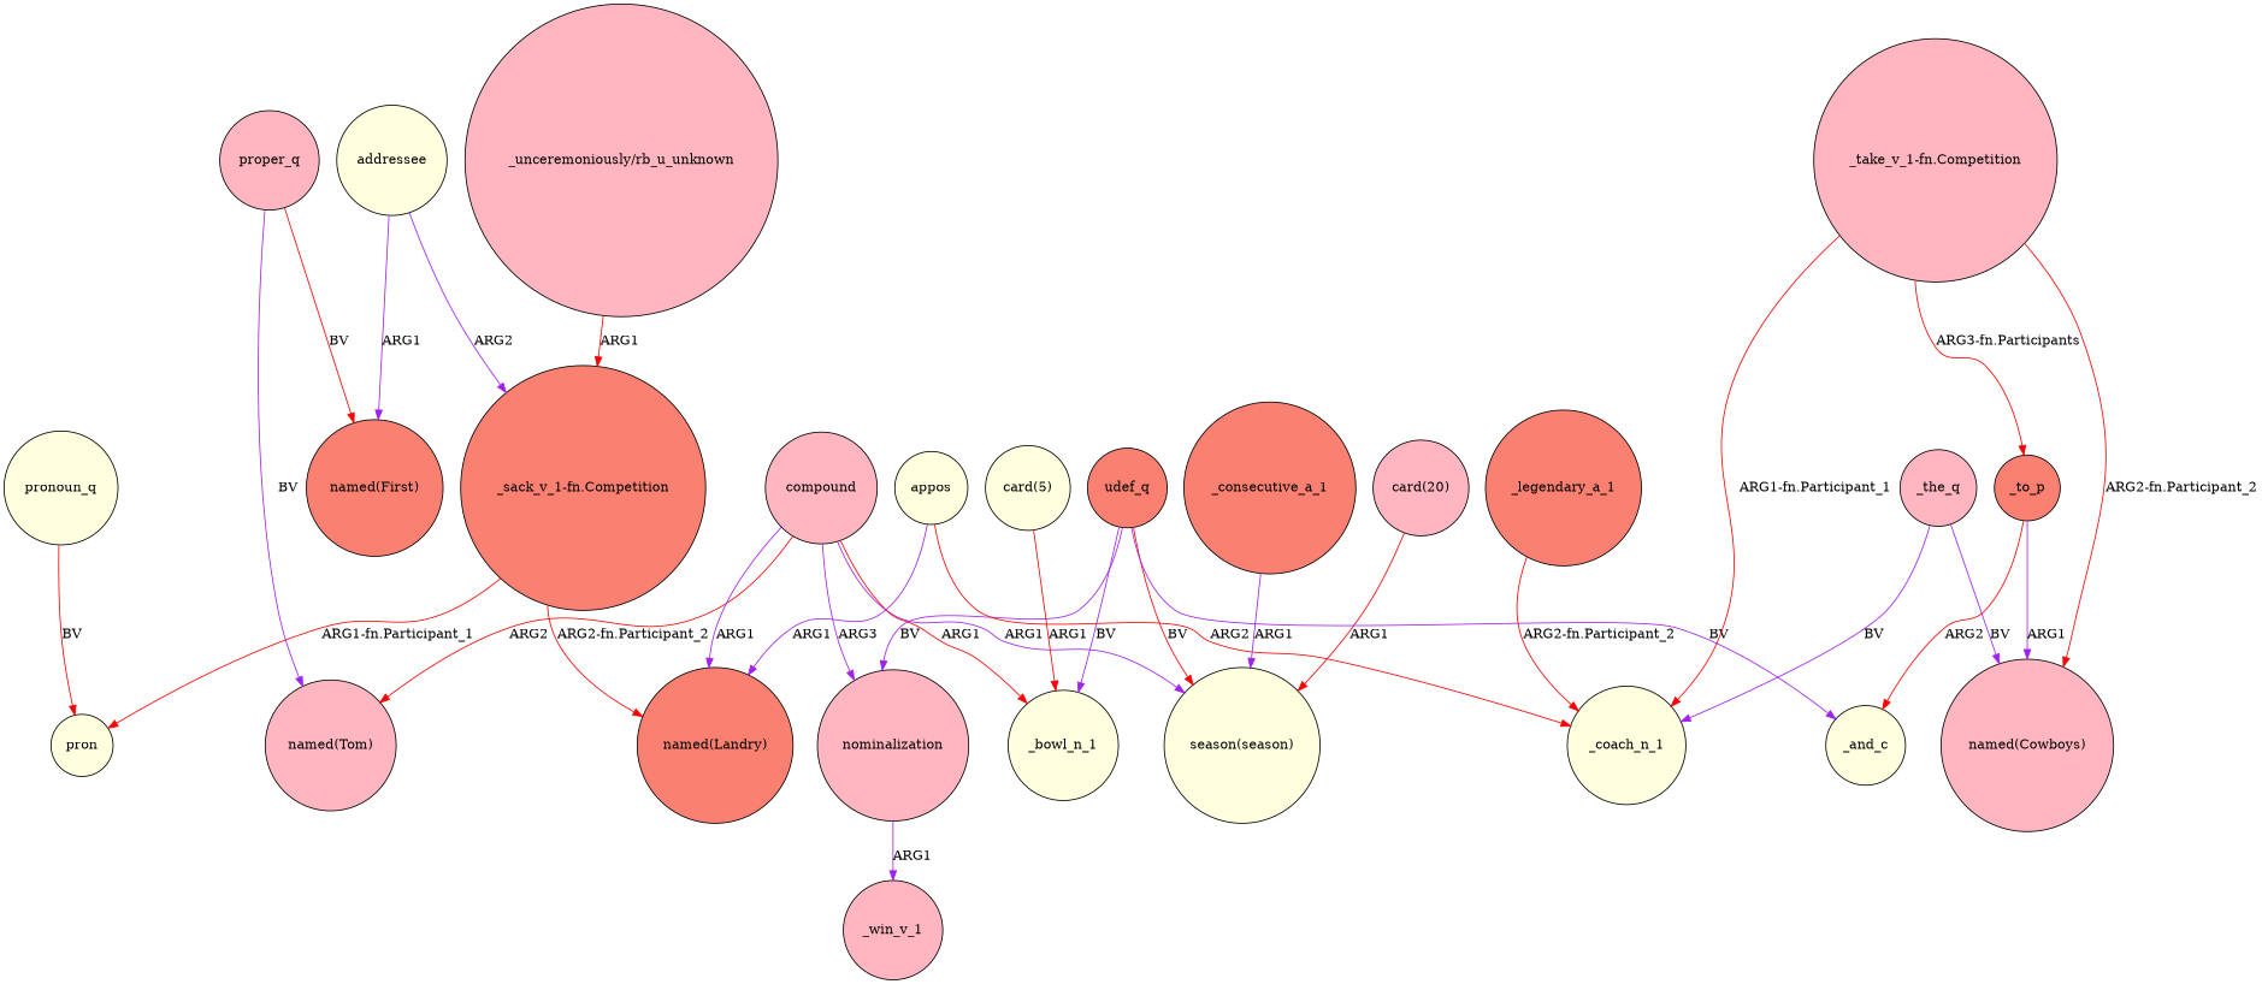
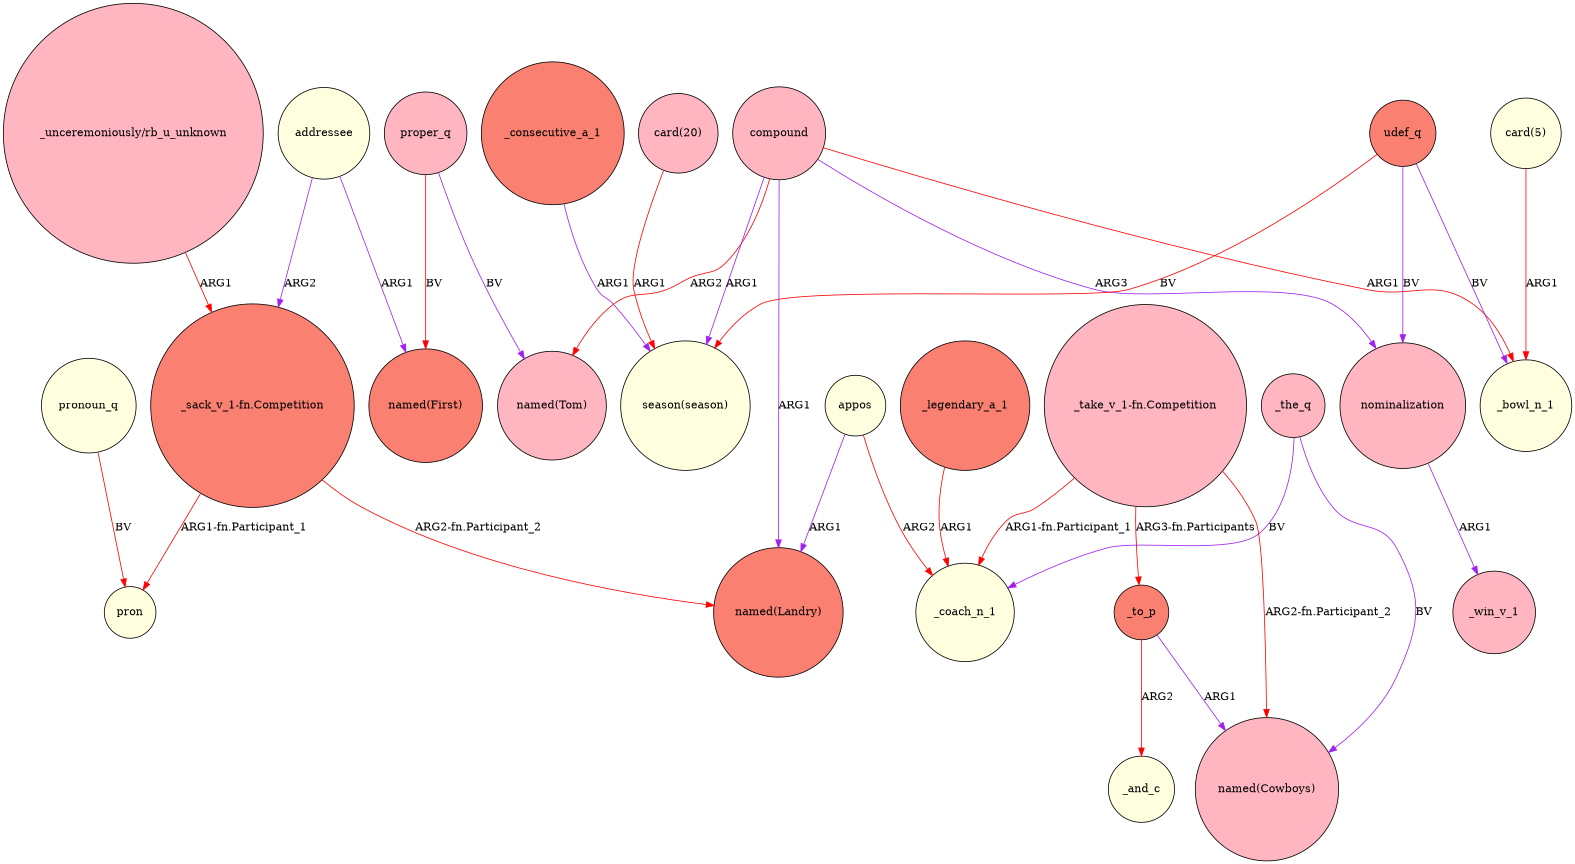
  digraph {
    node [fillcolor=lightpink shape=circle style=filled]
    edge [color=red]
    proper_q
    "named(Tom)"
    "named(First)" [fillcolor=salmon]
    "named(Landry)" [fillcolor=salmon]
    "_sack_v_1-fn.Competition" [fillcolor=salmon]
    pron [fillcolor=lightyellow]
    "season(season)" [fillcolor=lightyellow]
    "card(20)"
    compound
    nominalization
    _bowl_n_1 [fillcolor=lightyellow]
    _win_v_1
    udef_q [fillcolor=salmon]
    _and_c [fillcolor=lightyellow]
    _the_q
    "named(Cowboys)"
    _coach_n_1 [fillcolor=lightyellow]
    _to_p [fillcolor=salmon]
    appos [fillcolor=lightyellow]
    "_take_v_1-fn.Competition"
    _consecutive_a_1 [fillcolor=salmon]
    "_unceremoniously/rb_u_unknown"
    pronoun_q [fillcolor=lightyellow]
    addressee [fillcolor=lightyellow]
    _legendary_a_1 [fillcolor=salmon]
    "card(5)" [fillcolor=lightyellow]
    proper_q -> "named(Tom)" [color=purple label=BV]
    proper_q -> "named(First)" [label=BV]
    "_sack_v_1-fn.Competition" -> "named(Landry)" [label="ARG2-fn.Participant_2"]
    "_sack_v_1-fn.Competition" -> pron [label="ARG1-fn.Participant_1"]
    "card(20)" -> "season(season)" [label=ARG1]
    compound -> "named(Tom)" [label=ARG2]
    compound -> "named(Landry)" [color=purple label=ARG1]
    compound -> "season(season)" [color=purple label=ARG1]
    compound -> nominalization [color=purple label=ARG3]
    compound -> _bowl_n_1 [label=ARG1]
    nominalization -> _win_v_1 [color=purple label=ARG1]
    udef_q -> "season(season)" [label=BV]
    udef_q -> nominalization [color=purple label=BV]
    udef_q -> _bowl_n_1 [color=purple label=BV]
-   udef_q -> _and_c [color=purple label=BV]
    _the_q -> "named(Cowboys)" [color=purple label=BV]
    _the_q -> _coach_n_1 [color=purple label=BV]
    _to_p -> _and_c [label=ARG2]
    _to_p -> "named(Cowboys)" [color=purple label=ARG1]
    appos -> "named(Landry)" [color=purple label=ARG1]
    appos -> _coach_n_1 [label=ARG2]
    "_take_v_1-fn.Competition" -> "named(Cowboys)" [label="ARG2-fn.Participant_2"]
    "_take_v_1-fn.Competition" -> _coach_n_1 [label="ARG1-fn.Participant_1"]
    "_take_v_1-fn.Competition" -> _to_p [label="ARG3-fn.Participants"]
    _consecutive_a_1 -> "season(season)" [color=purple label=ARG1]
    "_unceremoniously/rb_u_unknown" -> "_sack_v_1-fn.Competition" [label=ARG1]
    pronoun_q -> pron [label=BV]
    addressee -> "named(First)" [color=purple label=ARG1]
    addressee -> "_sack_v_1-fn.Competition" [color=purple label=ARG2]
-   _legendary_a_1 -> _coach_n_1 [label="ARG2-fn.Participant_2"]
+   _legendary_a_1 -> _coach_n_1 [label=ARG1]
    "card(5)" -> _bowl_n_1 [label=ARG1]
  }
